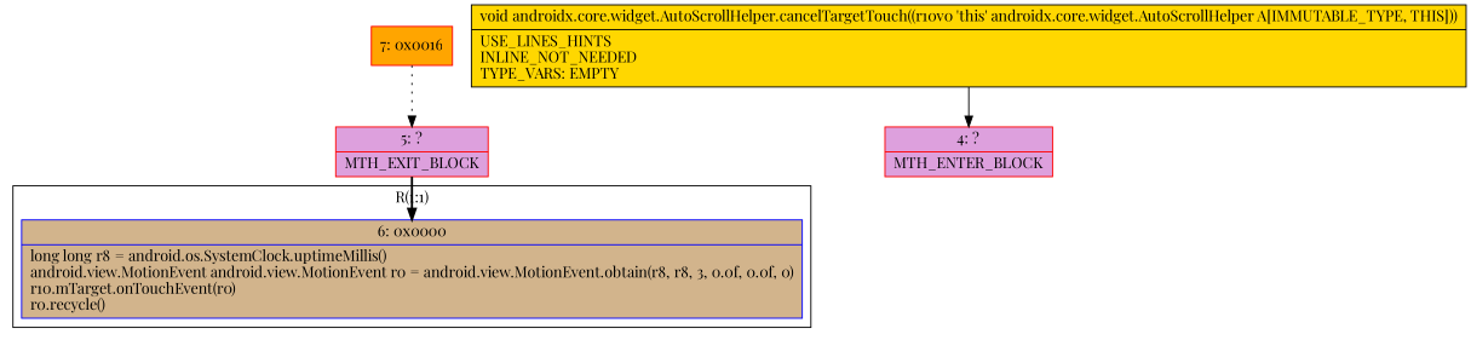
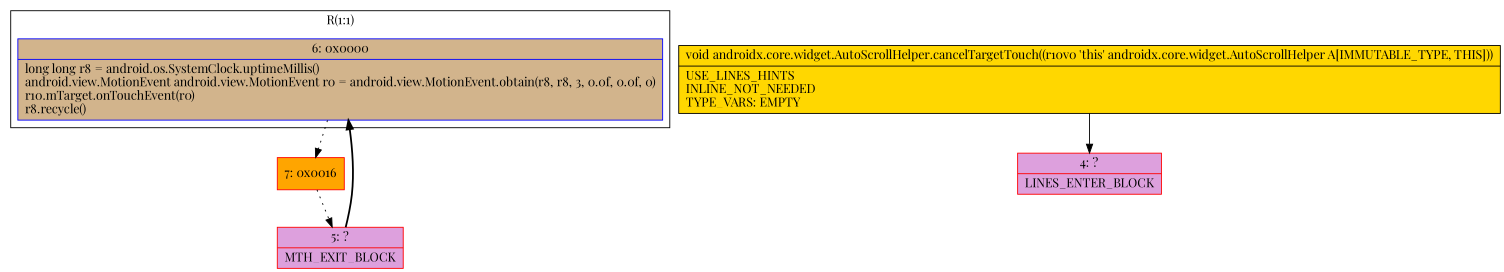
  digraph {
    fontname="Playfair Display"
    node [color=red fillcolor=plum fontname="Playfair Display" shape=record style=filled]
    edge [fontname="Playfair Display" style=dotted]
-   n1 [color=blue fillcolor=tan label="{6\:\ 0x0000|long long r8 = android.os.SystemClock.uptimeMillis()\landroid.view.MotionEvent android.view.MotionEvent r0 = android.view.MotionEvent.obtain(r8, r8, 3, 0.0f, 0.0f, 0)\lr10.mTarget.onTouchEvent(r0)\lr0.recycle()\l}"]
+   n1 [color=blue fillcolor=tan label="{6\:\ 0x0000|long long r8 = android.os.SystemClock.uptimeMillis()\landroid.view.MotionEvent android.view.MotionEvent r0 = android.view.MotionEvent.obtain(r8, r8, 3, 0.0f, 0.0f, 0)\lr10.mTarget.onTouchEvent(r0)\lr8.recycle()\l}"]
    n2 [fillcolor=orange label="{7\:\ 0x0016}"]
    n3 [label="{5\:\ ?|MTH_EXIT_BLOCK\l}"]
-   n4 [label="{4\:\ ?|MTH_ENTER_BLOCK\l}"]
+   n4 [label="{4\:\ ?|LINES_ENTER_BLOCK\l}"]
    n5 [fillcolor=gold label="{void androidx.core.widget.AutoScrollHelper.cancelTargetTouch((r10v0 'this' androidx.core.widget.AutoScrollHelper A[IMMUTABLE_TYPE, THIS]))  | USE_LINES_HINTS\lINLINE_NOT_NEEDED\lTYPE_VARS: EMPTY\l}" color=""]
    subgraph cluster_1 {
      label="R(1:1)"
      n1
    }
+   n1 -> n2
    n2 -> n3
    n3 -> n1 [style=bold]
    n5 -> n4 [style=solid]
  }
